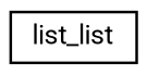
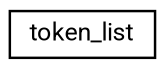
  digraph {
    rankdir=LR
    fontname=Roboto
-   n1 [color=black fillcolor=white fontname=Roboto fontsize=10 height=0.2 label=list_list shape=record style=filled width=0.4]
+   n1 [color=black fillcolor=white fontname=Roboto fontsize=10 height=0.2 label=token_list shape=record style=filled width=0.4]
  }
